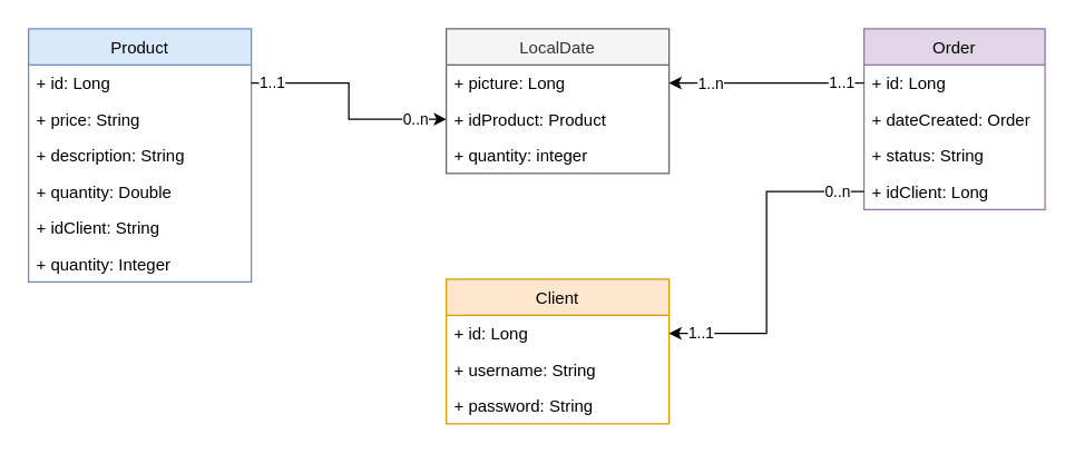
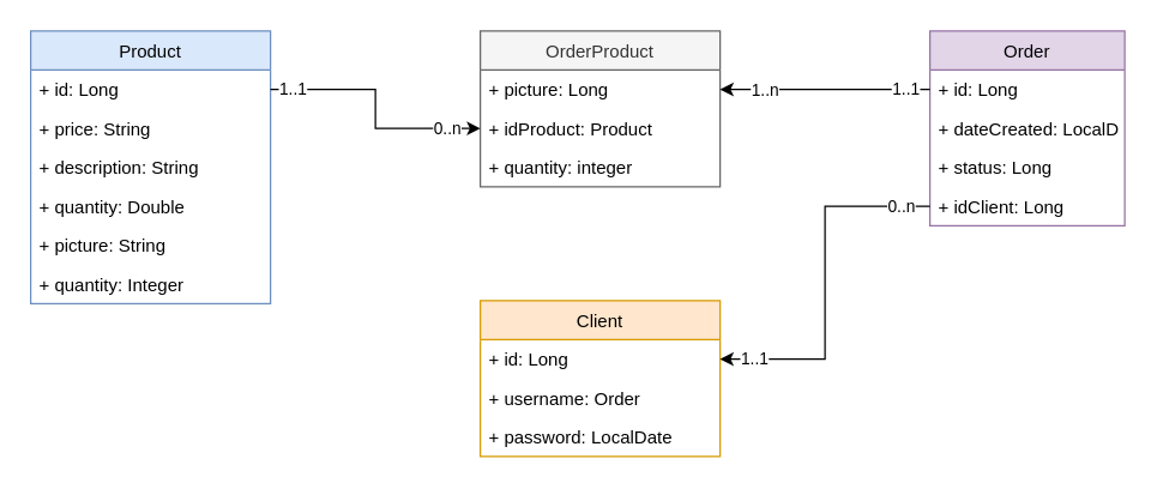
  <mxCell id="0" />
  <mxCell id="1" parent="0" />
  <mxCell id="2" value="Order" style="swimlane;fontStyle=0;childLayout=stackLayout;horizontal=1;startSize=26;fillColor=#e1d5e7;horizontalStack=0;resizeParent=1;resizeParentMax=0;resizeLast=0;collapsible=1;marginBottom=0;strokeColor=#9673a6;" parent="1" vertex="1"><mxGeometry x="620" y="20" width="130" height="130" as="geometry" /></mxCell>
  <mxCell id="3" value="+ id: Long" style="text;strokeColor=none;fillColor=none;align=left;verticalAlign=top;spacingLeft=4;spacingRight=4;overflow=hidden;rotatable=0;points=[[0,0.5],[1,0.5]];portConstraint=eastwest;" parent="2" vertex="1"><mxGeometry y="26" width="130" height="26" as="geometry" /></mxCell>
- <mxCell id="4" value="+ dateCreated: Order" style="text;strokeColor=none;fillColor=none;align=left;verticalAlign=top;spacingLeft=4;spacingRight=4;overflow=hidden;rotatable=0;points=[[0,0.5],[1,0.5]];portConstraint=eastwest;" parent="2" vertex="1"><mxGeometry y="52" width="130" height="26" as="geometry" /></mxCell>
- <mxCell id="5" value="+ status: String" style="text;strokeColor=none;fillColor=none;align=left;verticalAlign=top;spacingLeft=4;spacingRight=4;overflow=hidden;rotatable=0;points=[[0,0.5],[1,0.5]];portConstraint=eastwest;" parent="2" vertex="1"><mxGeometry y="78" width="130" height="26" as="geometry" /></mxCell>
+ <mxCell id="4" value="+ dateCreated: LocalDate" style="text;strokeColor=none;fillColor=none;align=left;verticalAlign=top;spacingLeft=4;spacingRight=4;overflow=hidden;rotatable=0;points=[[0,0.5],[1,0.5]];portConstraint=eastwest;" parent="2" vertex="1"><mxGeometry y="52" width="130" height="26" as="geometry" /></mxCell>
+ <mxCell id="5" value="+ status: Long" style="text;strokeColor=none;fillColor=none;align=left;verticalAlign=top;spacingLeft=4;spacingRight=4;overflow=hidden;rotatable=0;points=[[0,0.5],[1,0.5]];portConstraint=eastwest;" parent="2" vertex="1"><mxGeometry y="78" width="130" height="26" as="geometry" /></mxCell>
  <mxCell id="6" value="+ idClient: Long" style="text;strokeColor=none;fillColor=none;align=left;verticalAlign=top;spacingLeft=4;spacingRight=4;overflow=hidden;rotatable=0;points=[[0,0.5],[1,0.5]];portConstraint=eastwest;" parent="2" vertex="1"><mxGeometry y="104" width="130" height="26" as="geometry" /></mxCell>
  <mxCell id="7" value="Product" style="swimlane;fontStyle=0;childLayout=stackLayout;horizontal=1;startSize=26;fillColor=#dae8fc;horizontalStack=0;resizeParent=1;resizeParentMax=0;resizeLast=0;collapsible=1;marginBottom=0;strokeColor=#6c8ebf;" parent="1" vertex="1"><mxGeometry x="20" y="20" width="160" height="182" as="geometry" /></mxCell>
  <mxCell id="8" value="+ id: Long" style="text;strokeColor=none;fillColor=none;align=left;verticalAlign=top;spacingLeft=4;spacingRight=4;overflow=hidden;rotatable=0;points=[[0,0.5],[1,0.5]];portConstraint=eastwest;" parent="7" vertex="1"><mxGeometry y="26" width="160" height="26" as="geometry" /></mxCell>
  <mxCell id="9" value="+ price: String" style="text;strokeColor=none;fillColor=none;align=left;verticalAlign=top;spacingLeft=4;spacingRight=4;overflow=hidden;rotatable=0;points=[[0,0.5],[1,0.5]];portConstraint=eastwest;" parent="7" vertex="1"><mxGeometry y="52" width="160" height="26" as="geometry" /></mxCell>
  <mxCell id="10" value="+ description: String" style="text;strokeColor=none;fillColor=none;align=left;verticalAlign=top;spacingLeft=4;spacingRight=4;overflow=hidden;rotatable=0;points=[[0,0.5],[1,0.5]];portConstraint=eastwest;" parent="7" vertex="1"><mxGeometry y="78" width="160" height="26" as="geometry" /></mxCell>
  <mxCell id="11" value="+ quantity: Double" style="text;strokeColor=none;fillColor=none;align=left;verticalAlign=top;spacingLeft=4;spacingRight=4;overflow=hidden;rotatable=0;points=[[0,0.5],[1,0.5]];portConstraint=eastwest;" parent="7" vertex="1"><mxGeometry y="104" width="160" height="26" as="geometry" /></mxCell>
- <mxCell id="12" value="+ idClient: String" style="text;strokeColor=none;fillColor=none;align=left;verticalAlign=top;spacingLeft=4;spacingRight=4;overflow=hidden;rotatable=0;points=[[0,0.5],[1,0.5]];portConstraint=eastwest;" parent="7" vertex="1"><mxGeometry y="130" width="160" height="26" as="geometry" /></mxCell>
+ <mxCell id="12" value="+ picture: String" style="text;strokeColor=none;fillColor=none;align=left;verticalAlign=top;spacingLeft=4;spacingRight=4;overflow=hidden;rotatable=0;points=[[0,0.5],[1,0.5]];portConstraint=eastwest;" parent="7" vertex="1"><mxGeometry y="130" width="160" height="26" as="geometry" /></mxCell>
  <mxCell id="13" value="+ quantity: Integer" style="text;strokeColor=none;fillColor=none;align=left;verticalAlign=top;spacingLeft=4;spacingRight=4;overflow=hidden;rotatable=0;points=[[0,0.5],[1,0.5]];portConstraint=eastwest;" parent="7" vertex="1"><mxGeometry y="156" width="160" height="26" as="geometry" /></mxCell>
- <mxCell id="14" value="LocalDate" style="swimlane;fontStyle=0;childLayout=stackLayout;horizontal=1;startSize=26;fillColor=#f5f5f5;horizontalStack=0;resizeParent=1;resizeParentMax=0;resizeLast=0;collapsible=1;marginBottom=0;strokeColor=#666666;fontColor=#333333;" parent="1" vertex="1"><mxGeometry x="320" y="20" width="160" height="104" as="geometry" /></mxCell>
+ <mxCell id="14" value="OrderProduct" style="swimlane;fontStyle=0;childLayout=stackLayout;horizontal=1;startSize=26;fillColor=#f5f5f5;horizontalStack=0;resizeParent=1;resizeParentMax=0;resizeLast=0;collapsible=1;marginBottom=0;strokeColor=#666666;fontColor=#333333;" parent="1" vertex="1"><mxGeometry x="320" y="20" width="160" height="104" as="geometry" /></mxCell>
  <mxCell id="15" value="+ picture: Long" style="text;strokeColor=none;fillColor=none;align=left;verticalAlign=top;spacingLeft=4;spacingRight=4;overflow=hidden;rotatable=0;points=[[0,0.5],[1,0.5]];portConstraint=eastwest;" parent="14" vertex="1"><mxGeometry y="26" width="160" height="26" as="geometry" /></mxCell>
  <mxCell id="16" value="+ idProduct: Product" style="text;strokeColor=none;fillColor=none;align=left;verticalAlign=top;spacingLeft=4;spacingRight=4;overflow=hidden;rotatable=0;points=[[0,0.5],[1,0.5]];portConstraint=eastwest;" parent="14" vertex="1"><mxGeometry y="52" width="160" height="26" as="geometry" /></mxCell>
  <mxCell id="17" value="+ quantity: integer" style="text;strokeColor=none;fillColor=none;align=left;verticalAlign=top;spacingLeft=4;spacingRight=4;overflow=hidden;rotatable=0;points=[[0,0.5],[1,0.5]];portConstraint=eastwest;" parent="14" vertex="1"><mxGeometry y="78" width="160" height="26" as="geometry" /></mxCell>
  <mxCell id="18" value="Client" style="swimlane;fontStyle=0;childLayout=stackLayout;horizontal=1;startSize=26;fillColor=#ffe6cc;horizontalStack=0;resizeParent=1;resizeParentMax=0;resizeLast=0;collapsible=1;marginBottom=0;strokeColor=#d79b00;" parent="1" vertex="1"><mxGeometry x="320" y="200" width="160" height="104" as="geometry" /></mxCell>
  <mxCell id="19" value="+ id: Long" style="text;strokeColor=none;fillColor=none;align=left;verticalAlign=top;spacingLeft=4;spacingRight=4;overflow=hidden;rotatable=0;points=[[0,0.5],[1,0.5]];portConstraint=eastwest;" parent="18" vertex="1"><mxGeometry y="26" width="160" height="26" as="geometry" /></mxCell>
- <mxCell id="20" value="+ username: String" style="text;strokeColor=none;fillColor=none;align=left;verticalAlign=top;spacingLeft=4;spacingRight=4;overflow=hidden;rotatable=0;points=[[0,0.5],[1,0.5]];portConstraint=eastwest;" parent="18" vertex="1"><mxGeometry y="52" width="160" height="26" as="geometry" /></mxCell>
- <mxCell id="21" value="+ password: String" style="text;strokeColor=none;fillColor=none;align=left;verticalAlign=top;spacingLeft=4;spacingRight=4;overflow=hidden;rotatable=0;points=[[0,0.5],[1,0.5]];portConstraint=eastwest;" parent="18" vertex="1"><mxGeometry y="78" width="160" height="26" as="geometry" /></mxCell>
+ <mxCell id="20" value="+ username: Order" style="text;strokeColor=none;fillColor=none;align=left;verticalAlign=top;spacingLeft=4;spacingRight=4;overflow=hidden;rotatable=0;points=[[0,0.5],[1,0.5]];portConstraint=eastwest;" parent="18" vertex="1"><mxGeometry y="52" width="160" height="26" as="geometry" /></mxCell>
+ <mxCell id="21" value="+ password: LocalDate" style="text;strokeColor=none;fillColor=none;align=left;verticalAlign=top;spacingLeft=4;spacingRight=4;overflow=hidden;rotatable=0;points=[[0,0.5],[1,0.5]];portConstraint=eastwest;" parent="18" vertex="1"><mxGeometry y="78" width="160" height="26" as="geometry" /></mxCell>
  <mxCell id="22" style="edgeStyle=orthogonalEdgeStyle;rounded=0;orthogonalLoop=1;jettySize=auto;html=1;exitX=0;exitY=0.5;exitDx=0;exitDy=0;" parent="1" source="6" target="19" edge="1"><mxGeometry relative="1" as="geometry" /></mxCell>
  <mxCell id="23" value="0..n" style="edgeLabel;html=1;align=center;verticalAlign=middle;resizable=0;points=[];" parent="22" vertex="1" connectable="0"><mxGeometry x="-0.838" relative="1" as="geometry"><mxPoint y="-1" as="offset" /></mxGeometry></mxCell>
  <mxCell id="24" value="1..1" style="edgeLabel;html=1;align=center;verticalAlign=middle;resizable=0;points=[];" parent="22" vertex="1" connectable="0"><mxGeometry x="0.818" y="4" relative="1" as="geometry"><mxPoint y="-5" as="offset" /></mxGeometry></mxCell>
  <mxCell id="25" style="edgeStyle=orthogonalEdgeStyle;rounded=0;orthogonalLoop=1;jettySize=auto;html=1;exitX=1;exitY=0.5;exitDx=0;exitDy=0;entryX=0;entryY=0.5;entryDx=0;entryDy=0;" parent="1" source="8" target="16" edge="1"><mxGeometry relative="1" as="geometry" /></mxCell>
  <mxCell id="26" value="0..n" style="edgeLabel;html=1;align=center;verticalAlign=middle;resizable=0;points=[];" parent="25" vertex="1" connectable="0"><mxGeometry x="0.763" y="1" relative="1" as="geometry"><mxPoint x="-3" as="offset" /></mxGeometry></mxCell>
  <mxCell id="27" value="1..1" style="edgeLabel;html=1;align=center;verticalAlign=middle;resizable=0;points=[];" parent="25" vertex="1" connectable="0"><mxGeometry x="-0.85" y="-3" relative="1" as="geometry"><mxPoint x="2" y="-4" as="offset" /></mxGeometry></mxCell>
  <mxCell id="28" style="edgeStyle=orthogonalEdgeStyle;rounded=0;orthogonalLoop=1;jettySize=auto;html=1;exitX=0;exitY=0.5;exitDx=0;exitDy=0;entryX=1;entryY=0.5;entryDx=0;entryDy=0;" parent="1" source="3" target="15" edge="1"><mxGeometry relative="1" as="geometry" /></mxCell>
  <mxCell id="29" value="1..1" style="edgeLabel;html=1;align=center;verticalAlign=middle;resizable=0;points=[];" parent="28" vertex="1" connectable="0"><mxGeometry x="-0.825" y="1" relative="1" as="geometry"><mxPoint x="-5" y="-2" as="offset" /></mxGeometry></mxCell>
  <mxCell id="30" value="1..n" style="edgeLabel;html=1;align=center;verticalAlign=middle;resizable=0;points=[];" parent="28" vertex="1" connectable="0"><mxGeometry x="0.728" relative="1" as="geometry"><mxPoint x="10" as="offset" /></mxGeometry></mxCell>
